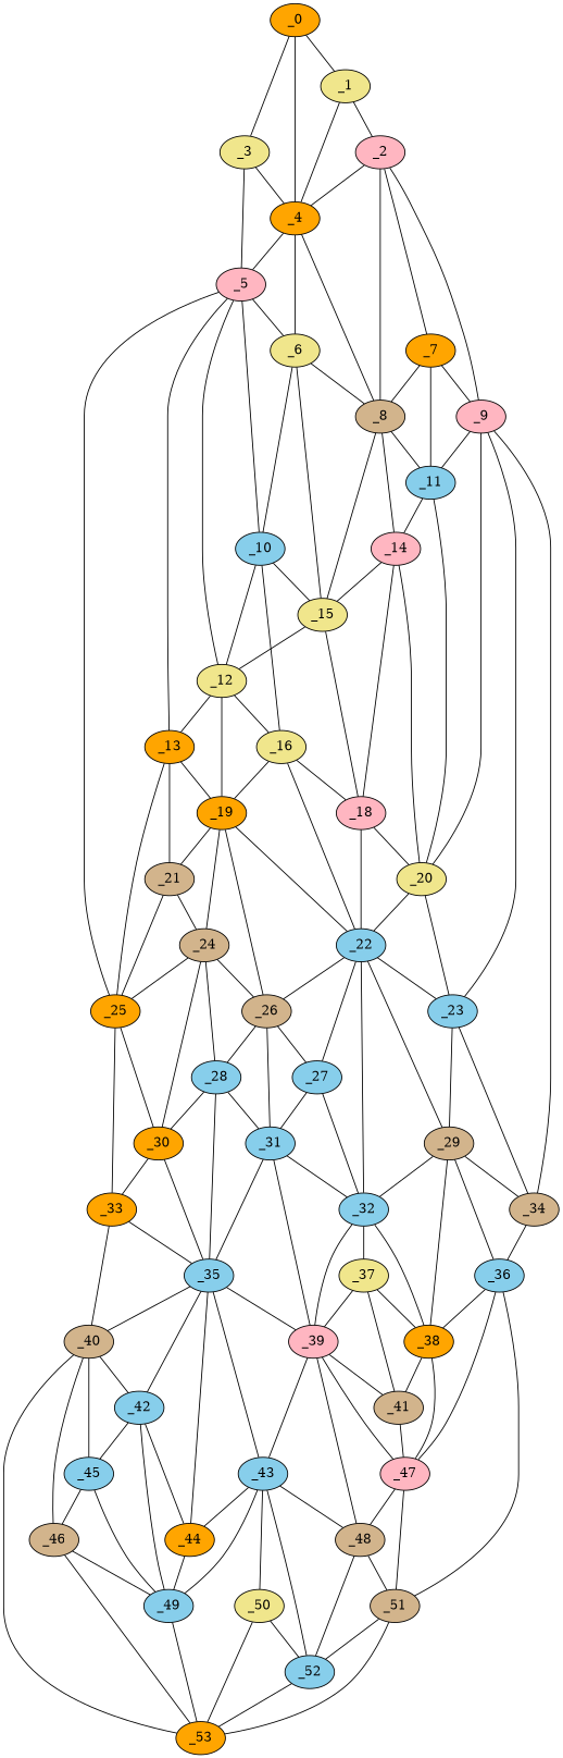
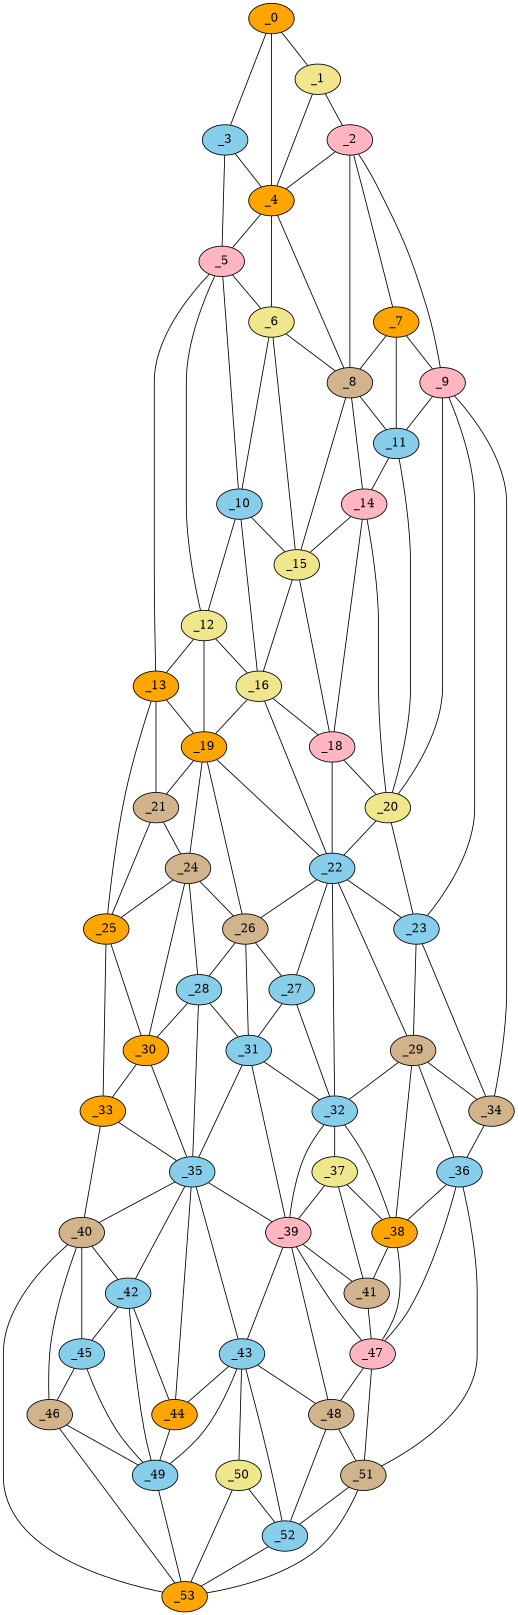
  graph {
    node [fillcolor=skyblue style=filled x=38 y=77]
    edge [valence=2]
    _0 [fillcolor=orange x=8 y=61]
    _1 [fillcolor=khaki x=9 y=51]
-   _3 [fillcolor=khaki x=13 y=66]
+   _3 [x=13 y=66]
    _4 [fillcolor=orange x=21 y=63]
    _2 [fillcolor=lightpink x=12 y=46]
    _5 [fillcolor=lightpink x=25 y=75]
    _8 [fillcolor=tan x=32 y=47]
    _6 [fillcolor=khaki x=27 y=68]
    _7 [fillcolor=orange x=29 y=37]
    _9 [fillcolor=lightpink x=34 y=24]
    _10 [x=35 y=71]
    _12 [fillcolor=khaki]
    _13 [fillcolor=orange y=84]
    _25 [fillcolor=orange x=63 y=103]
    _11 [y=38]
    _15 [fillcolor=khaki x=40 y=51]
    _14 [fillcolor=lightpink x=39 y=45]
    _20 [fillcolor=khaki x=52 y=28]
    _23 [x=59 y=25]
    _34 [fillcolor=tan x=82 y=21]
    _16 [fillcolor=khaki x=41 y=70]
    _18 [fillcolor=lightpink x=46 y=54]
    _22 [x=55 y=60]
    _29 [fillcolor=tan x=69 y=25]
    _36 [x=91 y=28]
    _19 [fillcolor=orange x=46 y=76]
    _21 [fillcolor=tan x=53 y=95]
    _30 [fillcolor=orange x=72 y=96]
    _33 [fillcolor=orange x=79 y=102]
    _24 [fillcolor=tan x=61 y=88]
    _26 [fillcolor=tan x=66 y=72]
    _35 [x=90]
    _40 [fillcolor=tan x=96 y=98]
    _27 [x=67 y=63]
    _32 [x=76 y=58]
    _38 [fillcolor=orange x=94 y=35]
    _47 [fillcolor=lightpink x=108 y=46]
    _51 [fillcolor=tan x=120 y=55]
    _28 [x=68 y=88]
    _31 [x=75 y=68]
    _39 [fillcolor=lightpink x=96 y=57]
    _37 [fillcolor=khaki x=91 y=52]
    _41 [fillcolor=tan x=98 y=42]
    _43 [x=100 y=69]
    _48 [fillcolor=tan x=111 y=53]
    _42 [x=98 y=81]
    _44 [fillcolor=orange x=100 y=74]
    _45 [x=101 y=90]
    _46 [fillcolor=tan x=101 y=95]
    _53 [fillcolor=orange x=122 y=84]
    _49 [x=112 y=81]
    _50 [fillcolor=khaki x=119]
    _52 [x=120 y=62]
    _0 -- _1 [valence=1]
    _0 -- _3 [valence=1]
    _0 -- _4
    _1 -- _4 [valence=1]
    _1 -- _2 [valence=1]
    _3 -- _4 [valence=1]
    _3 -- _5 [valence=1]
    _4 -- _5
    _4 -- _8 [valence=1]
    _4 -- _6
    _2 -- _4
    _2 -- _8
    _2 -- _7
    _2 -- _9 [valence=1]
    _5 -- _6 [valence=1]
    _5 -- _10
    _5 -- _12
    _5 -- _13
-   _5 -- _25 [valence=1]
    _8 -- _11
    _8 -- _15 [valence=1]
    _8 -- _14
    _6 -- _8
    _6 -- _10
    _6 -- _15
    _7 -- _8 [valence=1]
    _7 -- _9 [valence=1]
    _7 -- _11
    _9 -- _11 [valence=1]
    _9 -- _20
    _9 -- _23 [valence=1]
    _9 -- _34 [valence=1]
    _10 -- _12
    _10 -- _15 [valence=1]
    _10 -- _16
    _12 -- _13
    _12 -- _16
    _12 -- _19 [valence=1]
    _13 -- _25
    _13 -- _19 [valence=1]
    _13 -- _21
    _25 -- _30
    _25 -- _33 [valence=1]
    _11 -- _14
    _11 -- _20 [valence=1]
-   _15 -- _12
+   _15 -- _16
    _15 -- _18
    _14 -- _15
    _14 -- _20 [valence=1]
    _14 -- _18
    _20 -- _23
    _20 -- _22
    _23 -- _34
    _23 -- _29
    _34 -- _36 [valence=1]
    _16 -- _18
    _16 -- _22
    _16 -- _19
    _18 -- _20
    _18 -- _22 [valence=1]
    _22 -- _23
    _22 -- _29
    _22 -- _26 [valence=1]
    _22 -- _27
    _22 -- _32 [valence=1]
    _29 -- _34
    _29 -- _36
    _29 -- _32
    _29 -- _38
    _36 -- _38 [valence=1]
    _36 -- _47
    _36 -- _51 [valence=1]
    _19 -- _22
    _19 -- _21
    _19 -- _24 [valence=1]
    _19 -- _26
    _21 -- _25
    _21 -- _24
    _30 -- _33 [valence=1]
    _30 -- _35 [valence=1]
    _33 -- _35
    _33 -- _40 [valence=1]
    _24 -- _25
    _24 -- _30 [valence=1]
    _24 -- _26 [valence=1]
    _24 -- _28 [valence=1]
    _26 -- _27
    _26 -- _28
    _26 -- _31
    _35 -- _40 [valence=1]
    _35 -- _39 [valence=1]
    _35 -- _43
    _35 -- _42
    _35 -- _44 [valence=1]
    _40 -- _42
    _40 -- _45 [valence=1]
    _40 -- _46
    _40 -- _53 [valence=1]
    _27 -- _32
    _27 -- _31
    _32 -- _38 [valence=1]
    _32 -- _39
    _32 -- _37 [valence=1]
    _38 -- _47 [valence=1]
    _38 -- _41 [valence=1]
    _47 -- _51 [valence=1]
    _47 -- _48 [valence=1]
    _51 -- _53 [valence=1]
    _51 -- _52
    _28 -- _30
    _28 -- _35
    _28 -- _31
    _31 -- _35 [valence=1]
    _31 -- _32
    _31 -- _39 [valence=1]
    _39 -- _47 [valence=1]
    _39 -- _41
    _39 -- _43
    _39 -- _48 [valence=1]
    _37 -- _38
    _37 -- _39
    _37 -- _41 [valence=1]
    _41 -- _47
    _43 -- _48
    _43 -- _44
    _43 -- _49
    _43 -- _50
    _43 -- _52 [valence=1]
    _48 -- _51
    _48 -- _52 [valence=1]
    _42 -- _44
    _42 -- _45
    _42 -- _49 [valence=1]
    _44 -- _49 [valence=1]
    _45 -- _46 [valence=1]
    _45 -- _49
    _46 -- _53
    _46 -- _49 [valence=1]
    _49 -- _53 [valence=1]
    _50 -- _53 [valence=1]
    _50 -- _52
    _52 -- _53 [valence=1]
  }
